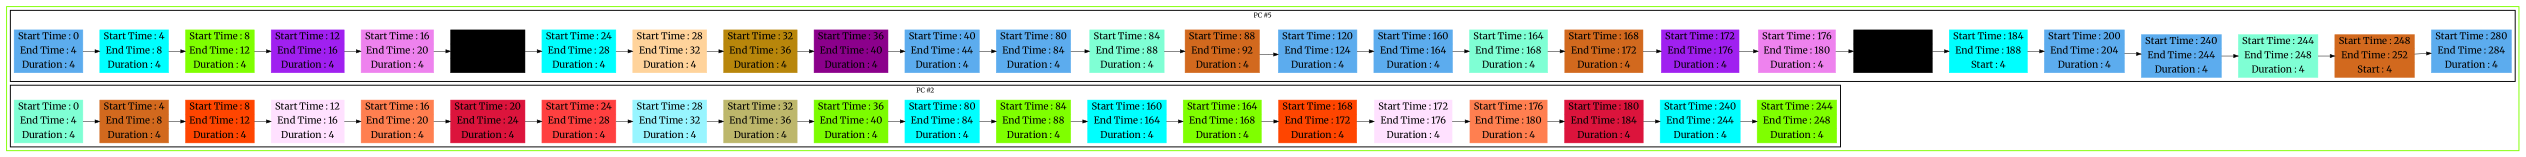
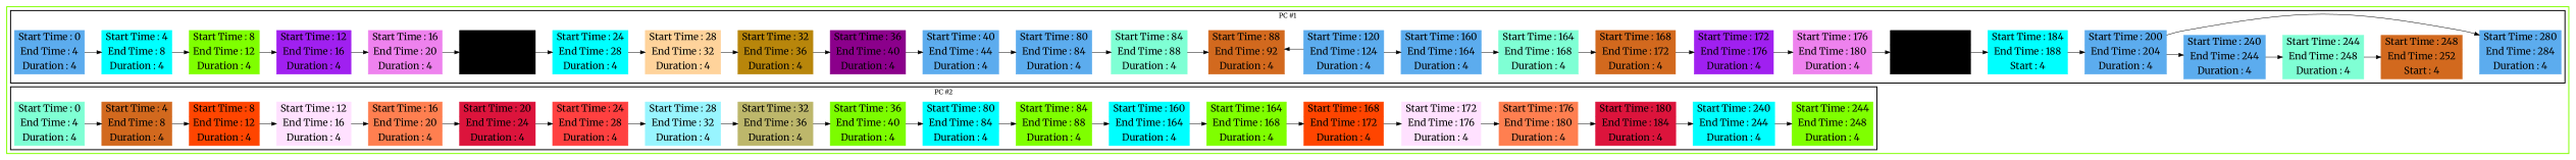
  digraph {
    fontname=Merriweather
    rankdir=LR
    node [color=steelblue2 fontname=Merriweather fontsize=20 shape=record style=filled]
    edge [fontname=Merriweather]
    n1 [label="Start Time : 0 | End Time : 4 | Duration : 4"]
    n2 [color=aqua label="Start Time : 4 | End Time : 8 | Duration : 4"]
    n3 [color=chartreuse label="Start Time : 8 | End Time : 12 | Duration : 4"]
    n4 [color=x11purple label="Start Time : 12 | End Time : 16 | Duration : 4"]
    n5 [color=violet label="Start Time : 16 | End Time : 20 | Duration : 4"]
    n6 [color=cornflower label="Start Time : 20 | End Time : 24 | Duration : 4"]
    n7 [color=cyan label="Start Time : 24 | End Time : 28 | Duration : 4"]
    n8 [color=burlywood1 label="Start Time : 28 | End Time : 32 | Duration : 4"]
    n9 [color=darkgoldenrod label="Start Time : 32 | End Time : 36 | Duration : 4"]
    n10 [color=darkmagenta label="Start Time : 36 | End Time : 40 | Duration : 4"]
    n11 [label="Start Time : 40 | End Time : 44 | Duration : 4"]
    n12 [label="Start Time : 80 | End Time : 84 | Duration : 4"]
    n13 [color=aquamarine label="Start Time : 84 | End Time : 88 | Duration : 4"]
    n14 [color=chocolate label="Start Time : 88 | End Time : 92 | Duration : 4"]
    n15 [label="Start Time : 120 | End Time : 124 | Duration : 4"]
    n16 [label="Start Time : 160 | End Time : 164 | Duration : 4"]
    n17 [color=aquamarine label="Start Time : 164 | End Time : 168 | Duration : 4"]
    n18 [color=chocolate label="Start Time : 168 | End Time : 172 | Duration : 4"]
    n19 [color=x11purple label="Start Time : 172 | End Time : 176 | Duration : 4"]
    n20 [color=violet label="Start Time : 176 | End Time : 180 | Duration : 4"]
    n21 [color=cornflower label="Start Time : 180 | End Time : 184 | Duration : 4"]
    n22 [color=cyan label="Start Time : 184 | End Time : 188 | Start : 4"]
    n23 [label="Start Time : 200 | End Time : 204 | Duration : 4"]
    n24 [label="Start Time : 240 | End Time : 244 | Duration : 4"]
    n25 [color=aquamarine label="Start Time : 244 | End Time : 248 | Duration : 4"]
    n26 [color=chocolate label="Start Time : 248 | End Time : 252 | Start : 4"]
    n27 [label="Start Time : 280 | End Time : 284 | Duration : 4"]
    n28 [color=aquamarine label="Start Time : 0 | End Time : 4 | Duration : 4"]
    n29 [color=chocolate label="Start Time : 4 | End Time : 8 | Duration : 4"]
    n30 [color=orangered1 label="Start Time : 8 | End Time : 12 | Duration : 4"]
    n31 [color=thistle1 label="Start Time : 12 | End Time : 16 | Duration : 4"]
    n32 [color=coral label="Start Time : 16 | End Time : 20 | Duration : 4"]
    n33 [color=crimson label="Start Time : 20 | End Time : 24 | Duration : 4"]
    n34 [color=brown1 label="Start Time : 24 | End Time : 28 | Duration : 4"]
    n35 [color=cadetblue1 label="Start Time : 28 | End Time : 32 | Duration : 4"]
    n36 [color=darkkhaki label="Start Time : 32 | End Time : 36 | Duration : 4"]
    n37 [color=lawngreen label="Start Time : 36 | End Time : 40 | Duration : 4"]
    n38 [color=aqua label="Start Time : 80 | End Time : 84 | Duration : 4"]
    n39 [color=chartreuse label="Start Time : 84 | End Time : 88 | Duration : 4"]
    n40 [color=aqua label="Start Time : 160 | End Time : 164 | Duration : 4"]
    n41 [color=chartreuse label="Start Time : 164 | End Time : 168 | Duration : 4"]
    n42 [color=orangered1 label="Start Time : 168 | End Time : 172 | Duration : 4"]
    n43 [color=thistle1 label="Start Time : 172 | End Time : 176 | Duration : 4"]
    n44 [color=coral label="Start Time : 176 | End Time : 180 | Duration : 4"]
    n45 [color=crimson label="Start Time : 180 | End Time : 184 | Duration : 4"]
    n46 [color=aqua label="Start Time : 240 | End Time : 244 | Duration : 4"]
    n47 [color=chartreuse label="Start Time : 244 | End Time : 248 | Duration : 4"]
    subgraph cluster_1 {
      color=chartreuse
      style=bold
      subgraph cluster_2 {
        color=black
-       label="PC #5"
+       label="PC #1"
        style=bold
        n1
        n2
        n3
        n4
        n5
        n6
        n7
        n8
        n9
        n10
        n11
        n12
        n13
        n14
        n15
        n16
        n17
        n18
        n19
        n20
        n21
        n22
        n23
        n24
        n25
        n26
        n27
      }
      subgraph cluster_3 {
        color=black
        label="PC #2"
        style=bold
        n28
        n29
        n30
        n31
        n32
        n33
        n34
        n35
        n36
        n37
        n38
        n39
        n40
        n41
        n42
        n43
        n44
        n45
        n46
        n47
      }
    }
    n1 -> n2
    n2 -> n3
    n3 -> n4
    n4 -> n5
    n5 -> n6
    n6 -> n7
    n7 -> n8
    n8 -> n9
    n9 -> n10
    n10 -> n11
    n11 -> n12
    n12 -> n13
    n13 -> n14
-   n14 -> n15
+   n15 -> n14
    n15 -> n16
    n16 -> n17
    n17 -> n18
    n18 -> n19
    n19 -> n20
    n20 -> n21
    n21 -> n22
    n22 -> n23
    n23 -> n24
    n24 -> n25
    n25 -> n26
-   n26 -> n27
+   n23 -> n27
    n28 -> n29
    n29 -> n30
    n30 -> n31
    n31 -> n32
    n32 -> n33
    n33 -> n34
    n34 -> n35
    n35 -> n36
    n36 -> n37
    n37 -> n38
    n38 -> n39
    n39 -> n40
    n40 -> n41
    n41 -> n42
    n42 -> n43
    n43 -> n44
    n44 -> n45
    n45 -> n46
    n46 -> n47
  }
